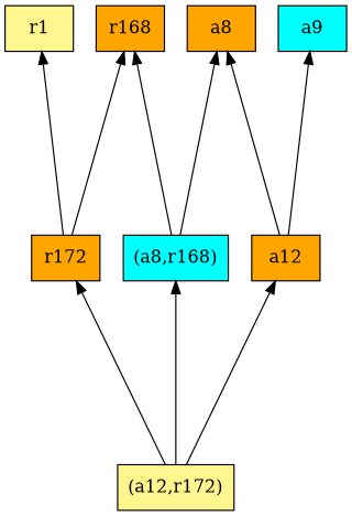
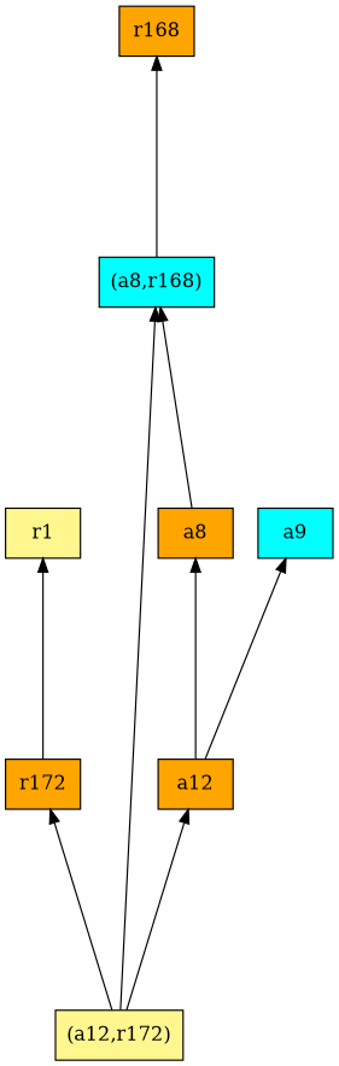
  digraph {
    rankdir=BT
    ranksep=2.0
    node [fillcolor=orange shape=record style=filled]
    n1 [label="{a8}"]
    n2 [label="{r172}"]
    n3 [fillcolor=khaki1 label="{r1}"]
    n4 [label="{r168}"]
    n5 [fillcolor=khaki1 label="{(a12,r172)}"]
    n6 [fillcolor=cyan label="{(a8,r168)}"]
    n7 [label="{a12}"]
    n8 [fillcolor=cyan label="{a9}"]
    n2 -> n3
-   n2 -> n4
    n5 -> n2
    n5 -> n6
    n5 -> n7
-   n6 -> n1
+   n1 -> n6
    n6 -> n4
    n7 -> n1
    n7 -> n8
  }
